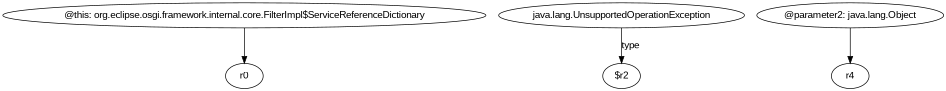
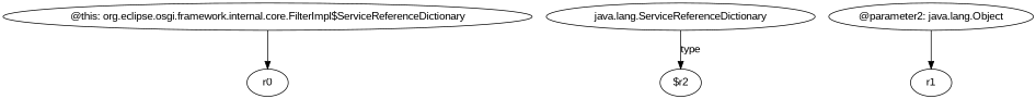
  digraph {
    fontname="Liberation Sans"
    node [fontname="Liberation Sans"]
    edge [fontname="Liberation Sans"]
    n1 [label="@this: org.eclipse.osgi.framework.internal.core.FilterImpl$ServiceReferenceDictionary"]
    n2 [label=r0]
-   n3 [label="java.lang.UnsupportedOperationException"]
+   n3 [label="java.lang.ServiceReferenceDictionary"]
    n4 [label="$r2"]
    n5 [label="@parameter2: java.lang.Object"]
-   n6 [label=r4]
+   n6 [label=r1]
    n1 -> n2
    n3 -> n4 [label=type]
    n5 -> n6
  }
